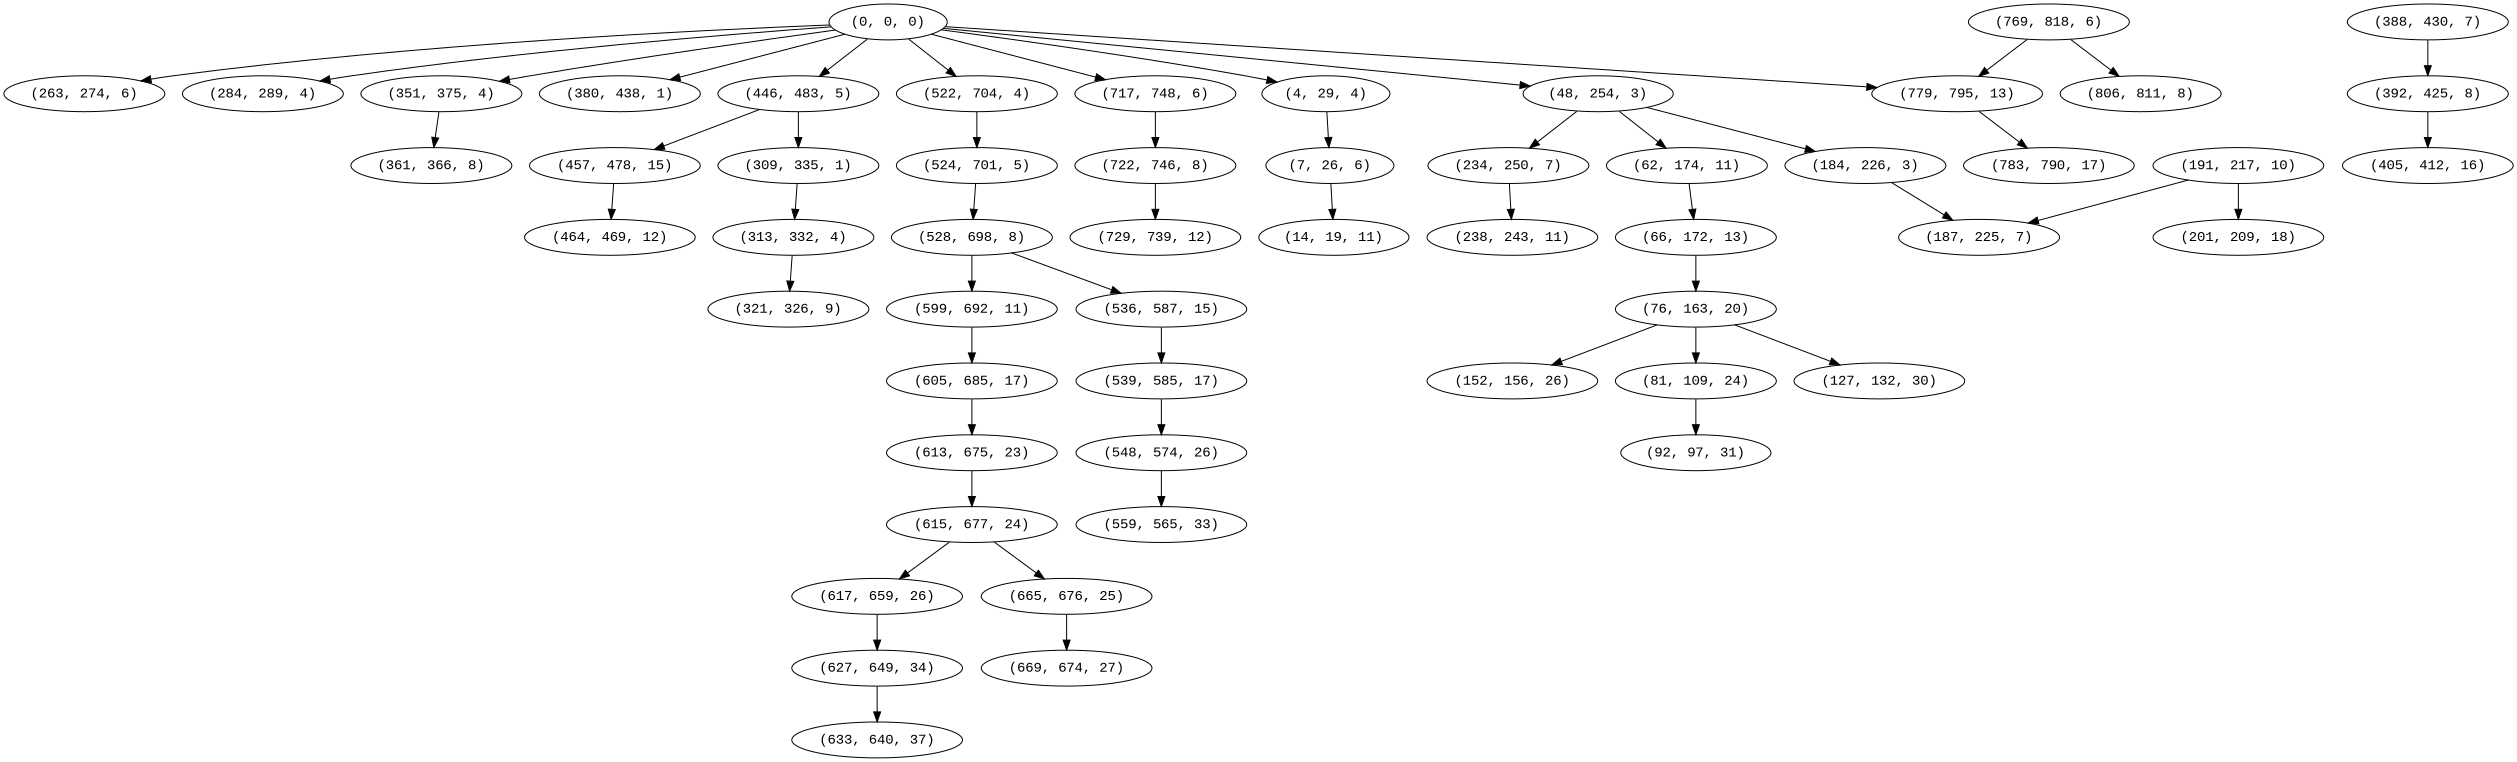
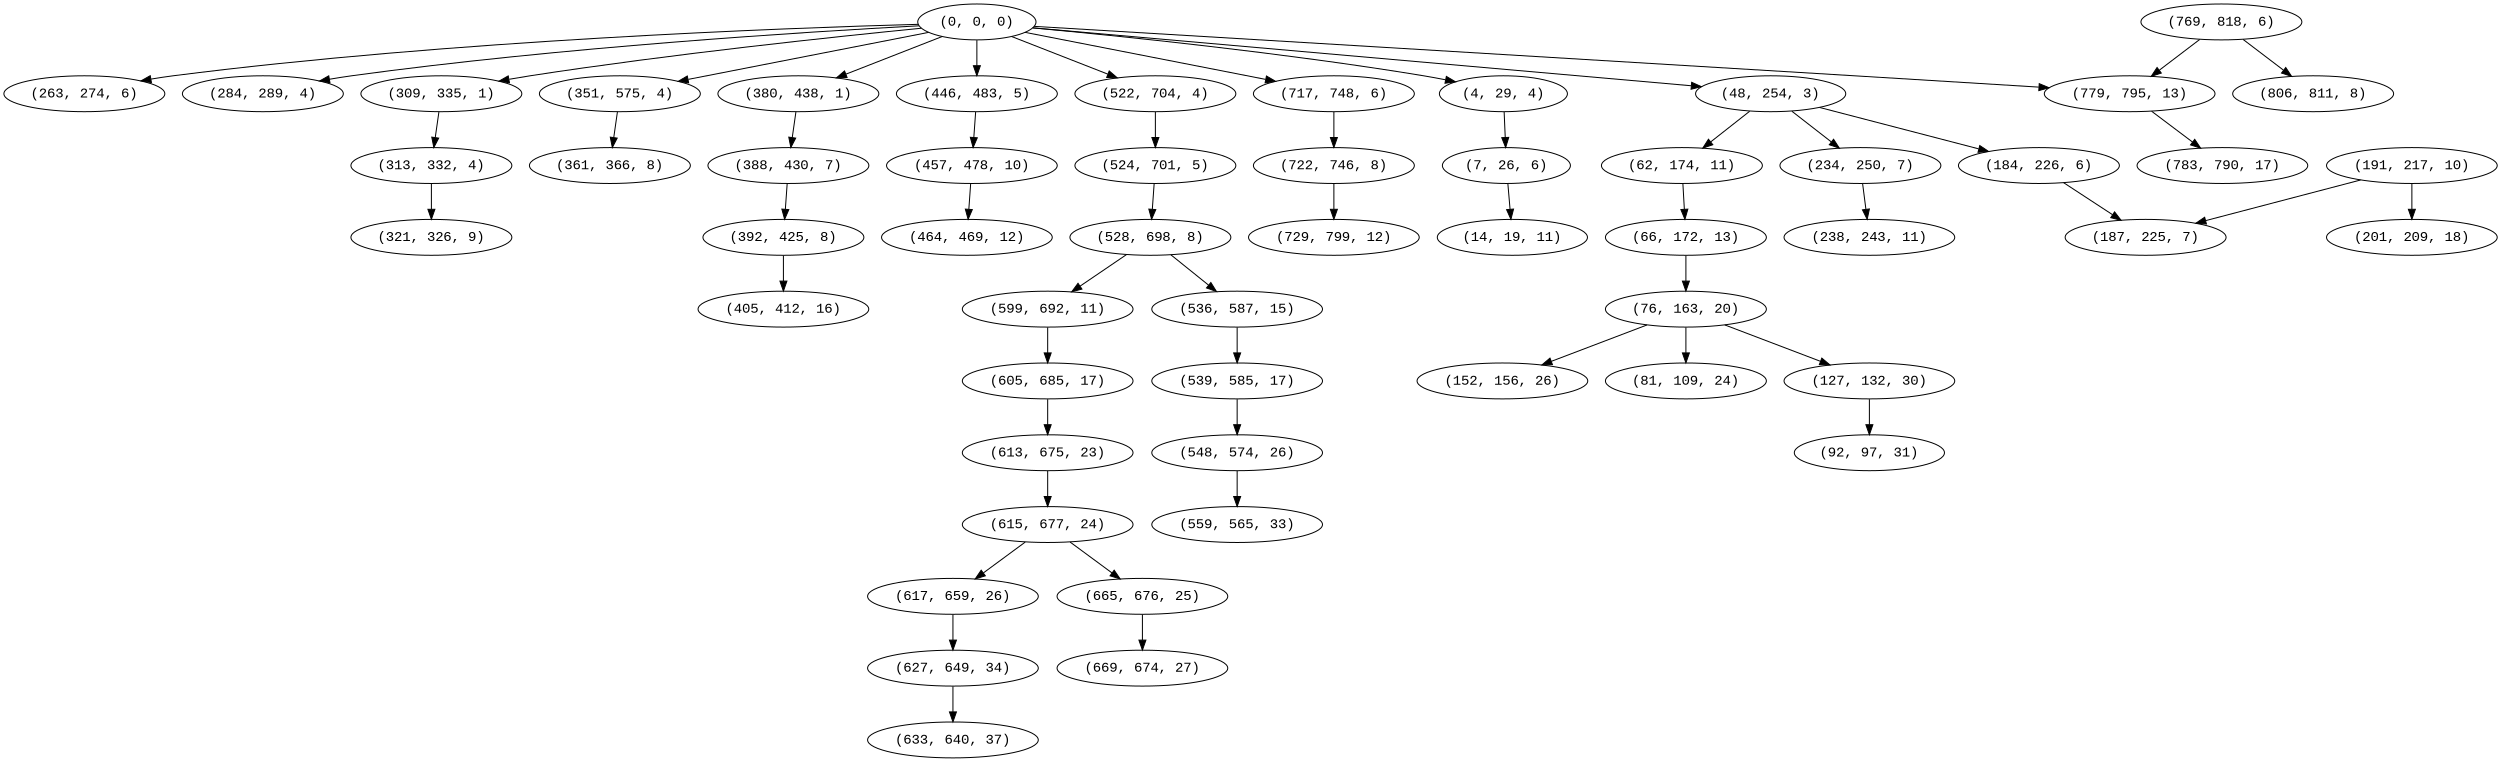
  digraph {
    fontname="Liberation Mono"
    node [fontname="Liberation Mono"]
    edge [fontname="Liberation Mono"]
    "(0, 0, 0)"
    "(4, 29, 4)"
    "(48, 254, 3)"
    "(263, 274, 6)"
    "(284, 289, 4)"
    "(309, 335, 1)"
-   "(351, 375, 4)"
+   "(351, 375, 4)" [label="(351, 575, 4)"]
    "(380, 438, 1)"
    "(446, 483, 5)"
    "(522, 704, 4)"
    "(717, 748, 6)"
    "(779, 795, 13)"
    "(7, 26, 6)"
    "(62, 174, 11)"
-   "(184, 226, 6)" [label="(184, 226, 3)"]
+   "(184, 226, 6)"
    "(234, 250, 7)"
    "(313, 332, 4)"
    "(361, 366, 8)"
    "(388, 430, 7)"
-   "(457, 478, 10)" [label="(457, 478, 15)"]
+   "(457, 478, 10)"
    "(524, 701, 5)"
    "(722, 746, 8)"
    "(769, 818, 6)"
    "(806, 811, 8)"
    "(14, 19, 11)"
    "(66, 172, 13)"
    "(187, 225, 7)"
    "(238, 243, 11)"
    "(76, 163, 20)"
    "(81, 109, 24)"
    "(127, 132, 30)"
    "(152, 156, 26)"
    "(92, 97, 31)"
    "(191, 217, 10)"
    "(201, 209, 18)"
    "(321, 326, 9)"
    "(392, 425, 8)"
    "(405, 412, 16)"
    "(464, 469, 12)"
    "(528, 698, 8)"
    "(536, 587, 15)"
    "(599, 692, 11)"
    "(539, 585, 17)"
    "(605, 685, 17)"
    "(548, 574, 26)"
    "(559, 565, 33)"
    n47 [label="(613, 675, 23)"]
    "(615, 677, 24)"
    "(617, 659, 26)"
    "(665, 676, 25)"
    "(627, 649, 34)"
    "(669, 674, 27)"
    "(633, 640, 37)"
-   "(729, 739, 12)"
+   "(729, 739, 12)" [label="(729, 799, 12)"]
    "(783, 790, 17)"
    "(0, 0, 0)" -> "(4, 29, 4)"
    "(0, 0, 0)" -> "(48, 254, 3)"
    "(0, 0, 0)" -> "(263, 274, 6)"
    "(0, 0, 0)" -> "(284, 289, 4)"
-   "(446, 483, 5)" -> "(309, 335, 1)"
+   "(0, 0, 0)" -> "(309, 335, 1)"
    "(0, 0, 0)" -> "(351, 375, 4)"
    "(0, 0, 0)" -> "(380, 438, 1)"
    "(0, 0, 0)" -> "(446, 483, 5)"
    "(0, 0, 0)" -> "(522, 704, 4)"
    "(0, 0, 0)" -> "(717, 748, 6)"
    "(0, 0, 0)" -> "(779, 795, 13)"
    "(4, 29, 4)" -> "(7, 26, 6)"
    "(48, 254, 3)" -> "(62, 174, 11)"
    "(48, 254, 3)" -> "(184, 226, 6)"
    "(48, 254, 3)" -> "(234, 250, 7)"
    "(309, 335, 1)" -> "(313, 332, 4)"
    "(351, 375, 4)" -> "(361, 366, 8)"
+   "(380, 438, 1)" -> "(388, 430, 7)"
    "(446, 483, 5)" -> "(457, 478, 10)"
    "(522, 704, 4)" -> "(524, 701, 5)"
    "(717, 748, 6)" -> "(722, 746, 8)"
    "(779, 795, 13)" -> "(783, 790, 17)"
    "(7, 26, 6)" -> "(14, 19, 11)"
    "(62, 174, 11)" -> "(66, 172, 13)"
    "(184, 226, 6)" -> "(187, 225, 7)"
    "(234, 250, 7)" -> "(238, 243, 11)"
    "(313, 332, 4)" -> "(321, 326, 9)"
    "(388, 430, 7)" -> "(392, 425, 8)"
    "(457, 478, 10)" -> "(464, 469, 12)"
    "(524, 701, 5)" -> "(528, 698, 8)"
    "(722, 746, 8)" -> "(729, 739, 12)"
    "(769, 818, 6)" -> "(779, 795, 13)"
    "(769, 818, 6)" -> "(806, 811, 8)"
    "(66, 172, 13)" -> "(76, 163, 20)"
    "(76, 163, 20)" -> "(81, 109, 24)"
    "(76, 163, 20)" -> "(127, 132, 30)"
    "(76, 163, 20)" -> "(152, 156, 26)"
-   "(81, 109, 24)" -> "(92, 97, 31)"
+   "(127, 132, 30)" -> "(92, 97, 31)"
    "(191, 217, 10)" -> "(187, 225, 7)"
    "(191, 217, 10)" -> "(201, 209, 18)"
    "(392, 425, 8)" -> "(405, 412, 16)"
    "(528, 698, 8)" -> "(536, 587, 15)"
    "(528, 698, 8)" -> "(599, 692, 11)"
    "(536, 587, 15)" -> "(539, 585, 17)"
    "(599, 692, 11)" -> "(605, 685, 17)"
    "(539, 585, 17)" -> "(548, 574, 26)"
    "(605, 685, 17)" -> n47
    "(548, 574, 26)" -> "(559, 565, 33)"
    n47 -> "(615, 677, 24)"
    "(615, 677, 24)" -> "(617, 659, 26)"
    "(615, 677, 24)" -> "(665, 676, 25)"
    "(617, 659, 26)" -> "(627, 649, 34)"
    "(665, 676, 25)" -> "(669, 674, 27)"
    "(627, 649, 34)" -> "(633, 640, 37)"
  }
